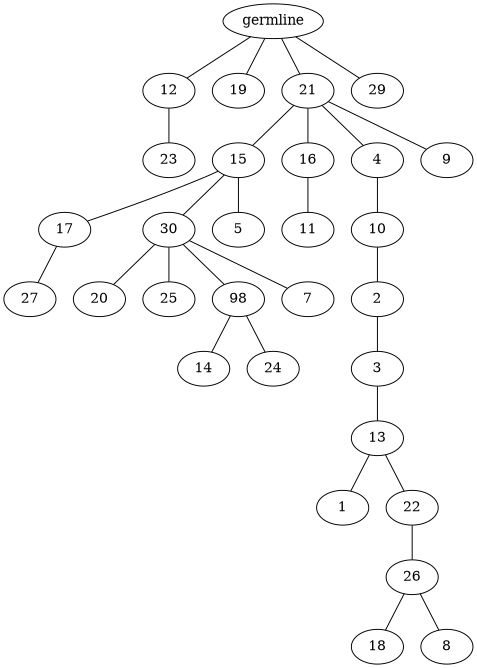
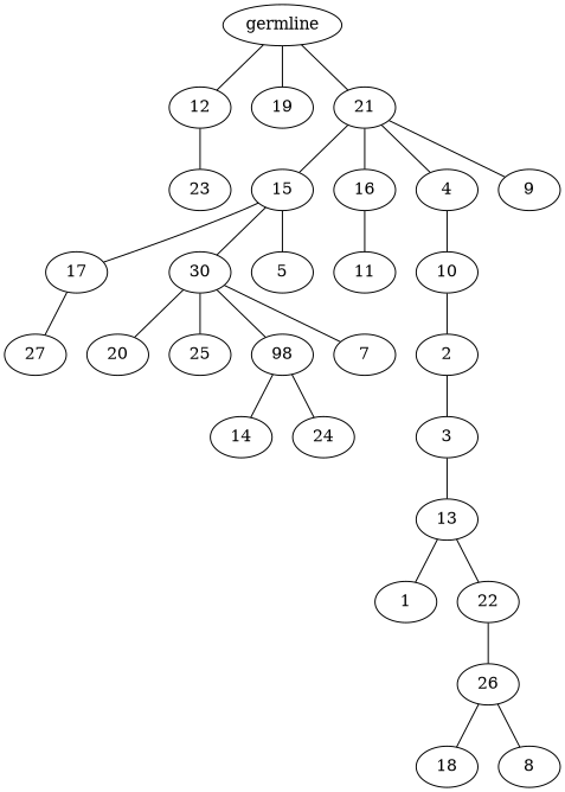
  graph {
    n1 [label=germline]
    n2 [label=12]
    n3 [label=19]
    n4 [label=21]
-   n5 [label=29]
    n6 [label=23]
    n7 [label=15]
    n8 [label=16]
    n9 [label=4]
    n10 [label=9]
    n11 [label=17]
    n12 [label=30]
    n13 [label=5]
    n14 [label=11]
    n15 [label=10]
    n16 [label=27]
    n17 [label=20]
    n18 [label=25]
    n19 [label=98]
    n20 [label=7]
    n21 [label=14]
    n22 [label=24]
    n23 [label=2]
    n24 [label=3]
    n25 [label=13]
    n26 [label=1]
    n27 [label=22]
    n28 [label=26]
    n29 [label=18]
    n30 [label=8]
    n1 -- n2
    n1 -- n3
    n1 -- n4
-   n1 -- n5
    n2 -- n6
    n4 -- n7
    n4 -- n8
    n4 -- n9
    n4 -- n10
    n7 -- n11
    n7 -- n12
    n7 -- n13
    n8 -- n14
    n9 -- n15
    n11 -- n16
    n12 -- n17
    n12 -- n18
    n12 -- n19
    n12 -- n20
    n15 -- n23
    n19 -- n21
    n19 -- n22
    n23 -- n24
    n24 -- n25
    n25 -- n26
    n25 -- n27
    n27 -- n28
    n28 -- n29
    n28 -- n30
  }
